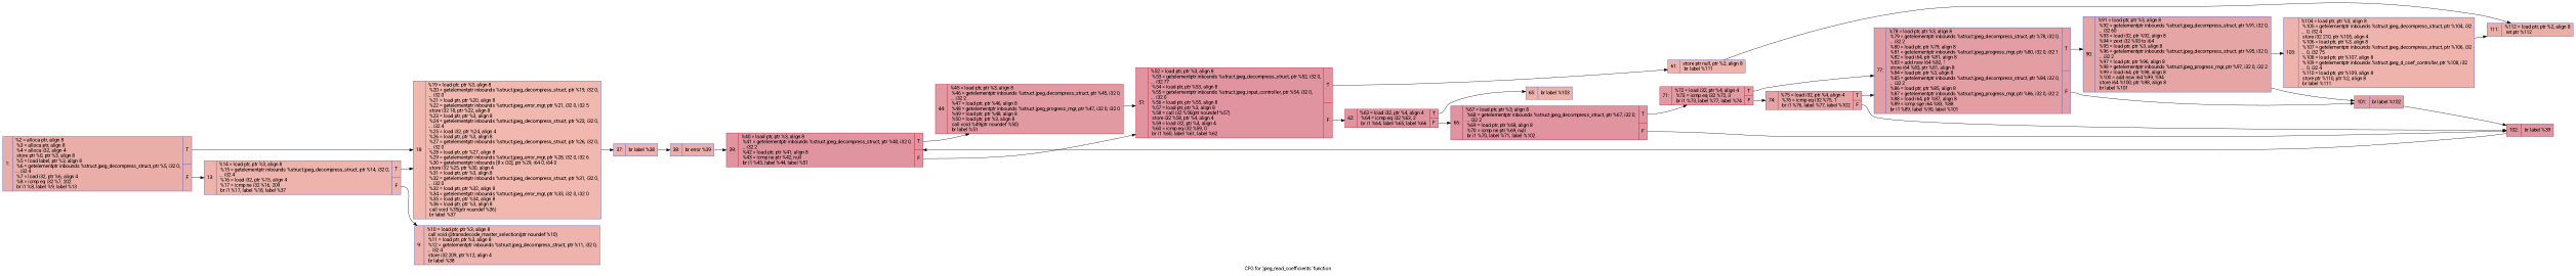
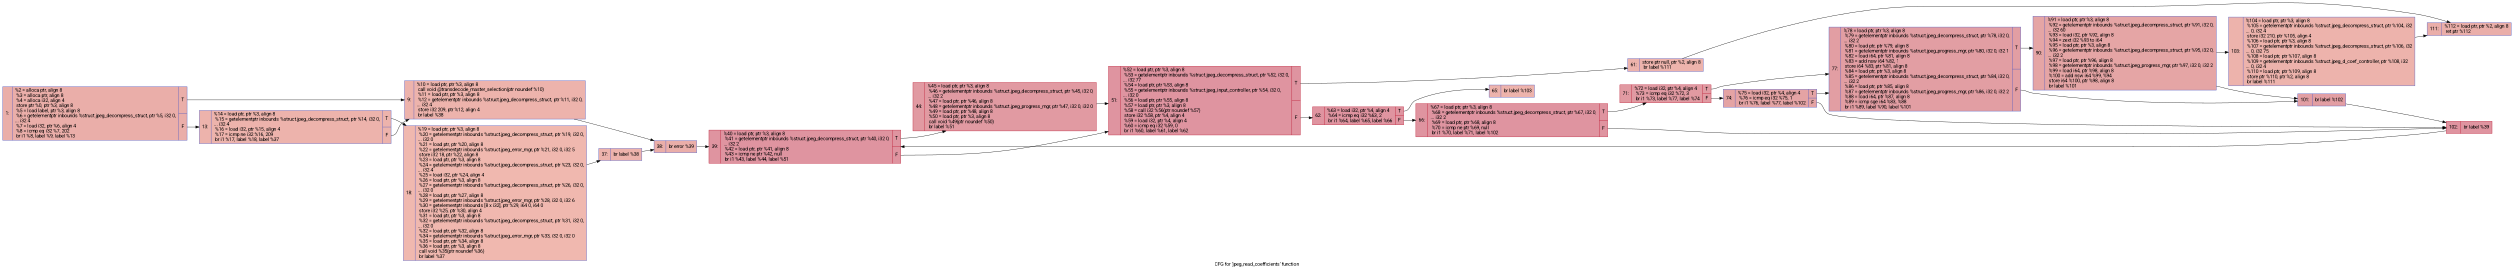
  digraph {
    fontname=Roboto
    label="CFG for 'jpeg_read_coefficients' function"
    rankdir=LR
    node [color="#3d50c3ff" fillcolor="#d6524470" fontname=Roboto shape=record style=filled]
    edge [fontname=Roboto]
    n1 [fillcolor="#d0473d70" label="{1:\l|  %2 = alloca ptr, align 8\l  %3 = alloca ptr, align 8\l  %4 = alloca i32, align 4\l  store ptr %0, ptr %3, align 8\l  %5 = load label, ptr %3, align 8\l  %6 = getelementptr inbounds %struct.jpeg_decompress_struct, ptr %5, i32 0,\l... i32 4\l  %7 = load i32, ptr %6, align 4\l  %8 = icmp eq i32 %7, 202\l  br i1 %8, label %9, label %13\l|{<s0>T|<s1>F}}"]
    n2 [label="{9:\l|  %10 = load ptr, ptr %3, align 8\l  call void @transdecode_master_selection(ptr noundef %10)\l  %11 = load ptr, ptr %3, align 8\l  %12 = getelementptr inbounds %struct.jpeg_decompress_struct, ptr %11, i32 0,\l... i32 4\l  store i32 209, ptr %12, align 4\l  br label %38\l}"]
    n3 [label="{13:\l|  %14 = load ptr, ptr %3, align 8\l  %15 = getelementptr inbounds %struct.jpeg_decompress_struct, ptr %14, i32 0,\l... i32 4\l  %16 = load i32, ptr %15, align 4\l  %17 = icmp ne i32 %16, 209\l  br i1 %17, label %18, label %37\l|{<s0>T|<s1>F}}"]
    n4 [fillcolor="#d0473d70" label="{38:\l|  br error %39\l}"]
    n5 [fillcolor="#dc5d4a70" label="{18:\l|  %19 = load ptr, ptr %3, align 8\l  %20 = getelementptr inbounds %struct.jpeg_decompress_struct, ptr %19, i32 0,\l... i32 0\l  %21 = load ptr, ptr %20, align 8\l  %22 = getelementptr inbounds %struct.jpeg_error_mgr, ptr %21, i32 0, i32 5\l  store i32 18, ptr %22, align 8\l  %23 = load ptr, ptr %3, align 8\l  %24 = getelementptr inbounds %struct.jpeg_decompress_struct, ptr %23, i32 0,\l... i32 4\l  %25 = load i32, ptr %24, align 4\l  %26 = load ptr, ptr %3, align 8\l  %27 = getelementptr inbounds %struct.jpeg_decompress_struct, ptr %26, i32 0,\l... i32 0\l  %28 = load ptr, ptr %27, align 8\l  %29 = getelementptr inbounds %struct.jpeg_error_mgr, ptr %28, i32 0, i32 6\l  %30 = getelementptr inbounds [8 x i32], ptr %29, i64 0, i64 0\l  store i32 %25, ptr %30, align 4\l  %31 = load ptr, ptr %3, align 8\l  %32 = getelementptr inbounds %struct.jpeg_decompress_struct, ptr %31, i32 0,\l... i32 0\l  %32 = load ptr, ptr %32, align 8\l  %34 = getelementptr inbounds %struct.jpeg_error_mgr, ptr %33, i32 0, i32 0\l  %35 = load ptr, ptr %34, align 8\l  %36 = load ptr, ptr %3, align 8\l  call void %35(ptr noundef %36)\l  br label %37\l}"]
    n6 [color="#b70d28ff" fillcolor="#b70d2870" label="{39:\l|  %40 = load ptr, ptr %3, align 8\l  %41 = getelementptr inbounds %struct.jpeg_decompress_struct, ptr %40, i32 0,\l... i32 2\l  %42 = load ptr, ptr %41, align 8\l  %43 = icmp ne ptr %42, null\l  br i1 %43, label %44, label %51\l|{<s0>T|<s1>F}}"]
    n7 [label="{37:\l|  br label %38\l}"]
    n8 [color="#b70d28ff" fillcolor="#bb1b2c70" label="{44:\l|  %45 = load ptr, ptr %3, align 8\l  %46 = getelementptr inbounds %struct.jpeg_decompress_struct, ptr %45, i32 0,\l... i32 2\l  %47 = load ptr, ptr %46, align 8\l  %48 = getelementptr inbounds %struct.jpeg_progress_mgr, ptr %47, i32 0, i32 0\l  %49 = load ptr, ptr %48, align 8\l  %50 = load ptr, ptr %3, align 8\l  call void %49(ptr noundef %50)\l  br label %51\l}"]
    n9 [color="#b70d28ff" fillcolor="#b70d2870" label="{51:\l|  %52 = load ptr, ptr %3, align 8\l  %53 = getelementptr inbounds %struct.jpeg_decompress_struct, ptr %52, i32 0,\l... i32 77\l  %54 = load ptr, ptr %53, align 8\l  %55 = getelementptr inbounds %struct.jpeg_input_controller, ptr %54, i32 0,\l... i32 0\l  %56 = load ptr, ptr %55, align 8\l  %57 = load ptr, ptr %3, align 8\l  %58 = call i32 %56(ptr noundef %57)\l  store i32 %58, ptr %4, align 4\l  %59 = load i32, ptr %4, align 4\l  %60 = icmp eq i32 %59, 0\l  br i1 %60, label %61, label %62\l|{<s0>T|<s1>F}}"]
    n10 [label="{61:\l|  store ptr null, ptr %2, align 8\l  br label %111\l}"]
    n11 [color="#b70d28ff" fillcolor="#b70d2870" label="{62:\l|  %63 = load i32, ptr %4, align 4\l  %64 = icmp eq i32 %63, 2\l  br i1 %64, label %65, label %66\l|{<s0>T|<s1>F}}"]
    n12 [fillcolor="#d0473d70" label="{111:\l|  %112 = load ptr, ptr %2, align 8\l  ret ptr %112\l}"]
    n13 [label="{65:\l|  br label %103\l}"]
    n14 [color="#b70d28ff" fillcolor="#b70d2870" label="{66:\l|  %67 = load ptr, ptr %3, align 8\l  %68 = getelementptr inbounds %struct.jpeg_decompress_struct, ptr %67, i32 0,\l... i32 2\l  %69 = load ptr, ptr %68, align 8\l  %70 = icmp ne ptr %69, null\l  br i1 %70, label %71, label %102\l|{<s0>T|<s1>F}}"]
    n15 [color="#b70d28ff" fillcolor="#bb1b2c70" label="{71:\l|  %72 = load i32, ptr %4, align 4\l  %73 = icmp eq i32 %72, 3\l  br i1 %73, label %77, label %74\l|{<s0>T|<s1>F}}"]
    n16 [color="#b70d28ff" fillcolor="#b70d2870" label="{102:\l|  br label %39\l}"]
    n17 [label="{103:\l|  %104 = load ptr, ptr %3, align 8\l  %105 = getelementptr inbounds %struct.jpeg_decompress_struct, ptr %104, i32\l... 0, i32 4\l  store i32 210, ptr %105, align 4\l  %106 = load ptr, ptr %3, align 8\l  %107 = getelementptr inbounds %struct.jpeg_decompress_struct, ptr %106, i32\l... 0, i32 75\l  %108 = load ptr, ptr %107, align 8\l  %109 = getelementptr inbounds %struct.jpeg_d_coef_controller, ptr %108, i32\l... 0, i32 4\l  %110 = load ptr, ptr %109, align 8\l  store ptr %110, ptr %2, align 8\l  br label %111\l}"]
    n18 [fillcolor="#be242e70" label="{77:\l|  %78 = load ptr, ptr %3, align 8\l  %79 = getelementptr inbounds %struct.jpeg_decompress_struct, ptr %78, i32 0,\l... i32 2\l  %80 = load ptr, ptr %79, align 8\l  %81 = getelementptr inbounds %struct.jpeg_progress_mgr, ptr %80, i32 0, i32 1\l  %82 = load i64, ptr %81, align 8\l  %83 = add nsw i64 %82, 1\l  store i64 %83, ptr %81, align 8\l  %84 = load ptr, ptr %3, align 8\l  %85 = getelementptr inbounds %struct.jpeg_decompress_struct, ptr %84, i32 0,\l... i32 2\l  %86 = load ptr, ptr %85, align 8\l  %87 = getelementptr inbounds %struct.jpeg_progress_mgr, ptr %86, i32 0, i32 2\l  %88 = load i64, ptr %87, align 8\l  %89 = icmp sge i64 %83, %88\l  br i1 %89, label %90, label %101\l|{<s0>T|<s1>F}}"]
-   n19 [color="#b70d28ff" fillcolor="#c32e3170" label="{74:\l|  %75 = load i32, ptr %4, align 4\l  %76 = icmp eq i32 %75, 1\l  br i1 %76, label %77, label %102\l|{<s0>T|<s1>F}}"]
+   n19 [fillcolor="#c32e3170" label="{74:\l|  %75 = load i32, ptr %4, align 4\l  %76 = icmp eq i32 %75, 1\l  br i1 %76, label %77, label %102\l|{<s0>T|<s1>F}}"]
    n20 [fillcolor="#c5333470" label="{90:\l|  %91 = load ptr, ptr %3, align 8\l  %92 = getelementptr inbounds %struct.jpeg_decompress_struct, ptr %91, i32 0,\l... i32 60\l  %93 = load i32, ptr %92, align 8\l  %94 = zext i32 %93 to i64\l  %95 = load ptr, ptr %3, align 8\l  %96 = getelementptr inbounds %struct.jpeg_decompress_struct, ptr %95, i32 0,\l... i32 2\l  %97 = load ptr, ptr %96, align 8\l  %98 = getelementptr inbounds %struct.jpeg_progress_mgr, ptr %97, i32 0, i32 2\l  %99 = load i64, ptr %98, align 8\l  %100 = add nsw i64 %99, %94\l  store i64 %100, ptr %98, align 8\l  br label %101\l}"]
    n21 [fillcolor="#be242e70" label="{101:\l|  br label %102\l}"]
-   n1 -> n5 [tailport=s0]
+   n1 -> n2 [tailport=s0]
    n1 -> n3 [tailport=s1]
+   n2 -> n4
    n3 -> n2 [tailport=s1]
    n3 -> n5 [tailport=s0]
    n4 -> n6
    n5 -> n7
    n6 -> n8 [tailport=s0]
    n6 -> n9 [tailport=s1]
    n7 -> n4
    n8 -> n9
    n9 -> n10 [tailport=s0]
    n9 -> n11 [tailport=s1]
    n10 -> n12
    n11 -> n13 [tailport=s0]
    n11 -> n14 [tailport=s1]
    n14 -> n15 [tailport=s0]
    n14 -> n16 [tailport=s1]
    n15 -> n18 [tailport=s0]
    n15 -> n19 [tailport=s1]
    n16 -> n6
    n17 -> n12
    n18 -> n20 [tailport=s0]
    n18 -> n21 [tailport=s1]
    n19 -> n16 [tailport=s1]
    n19 -> n18 [tailport=s0]
    n20 -> n17
    n20 -> n21
    n21 -> n16
  }
